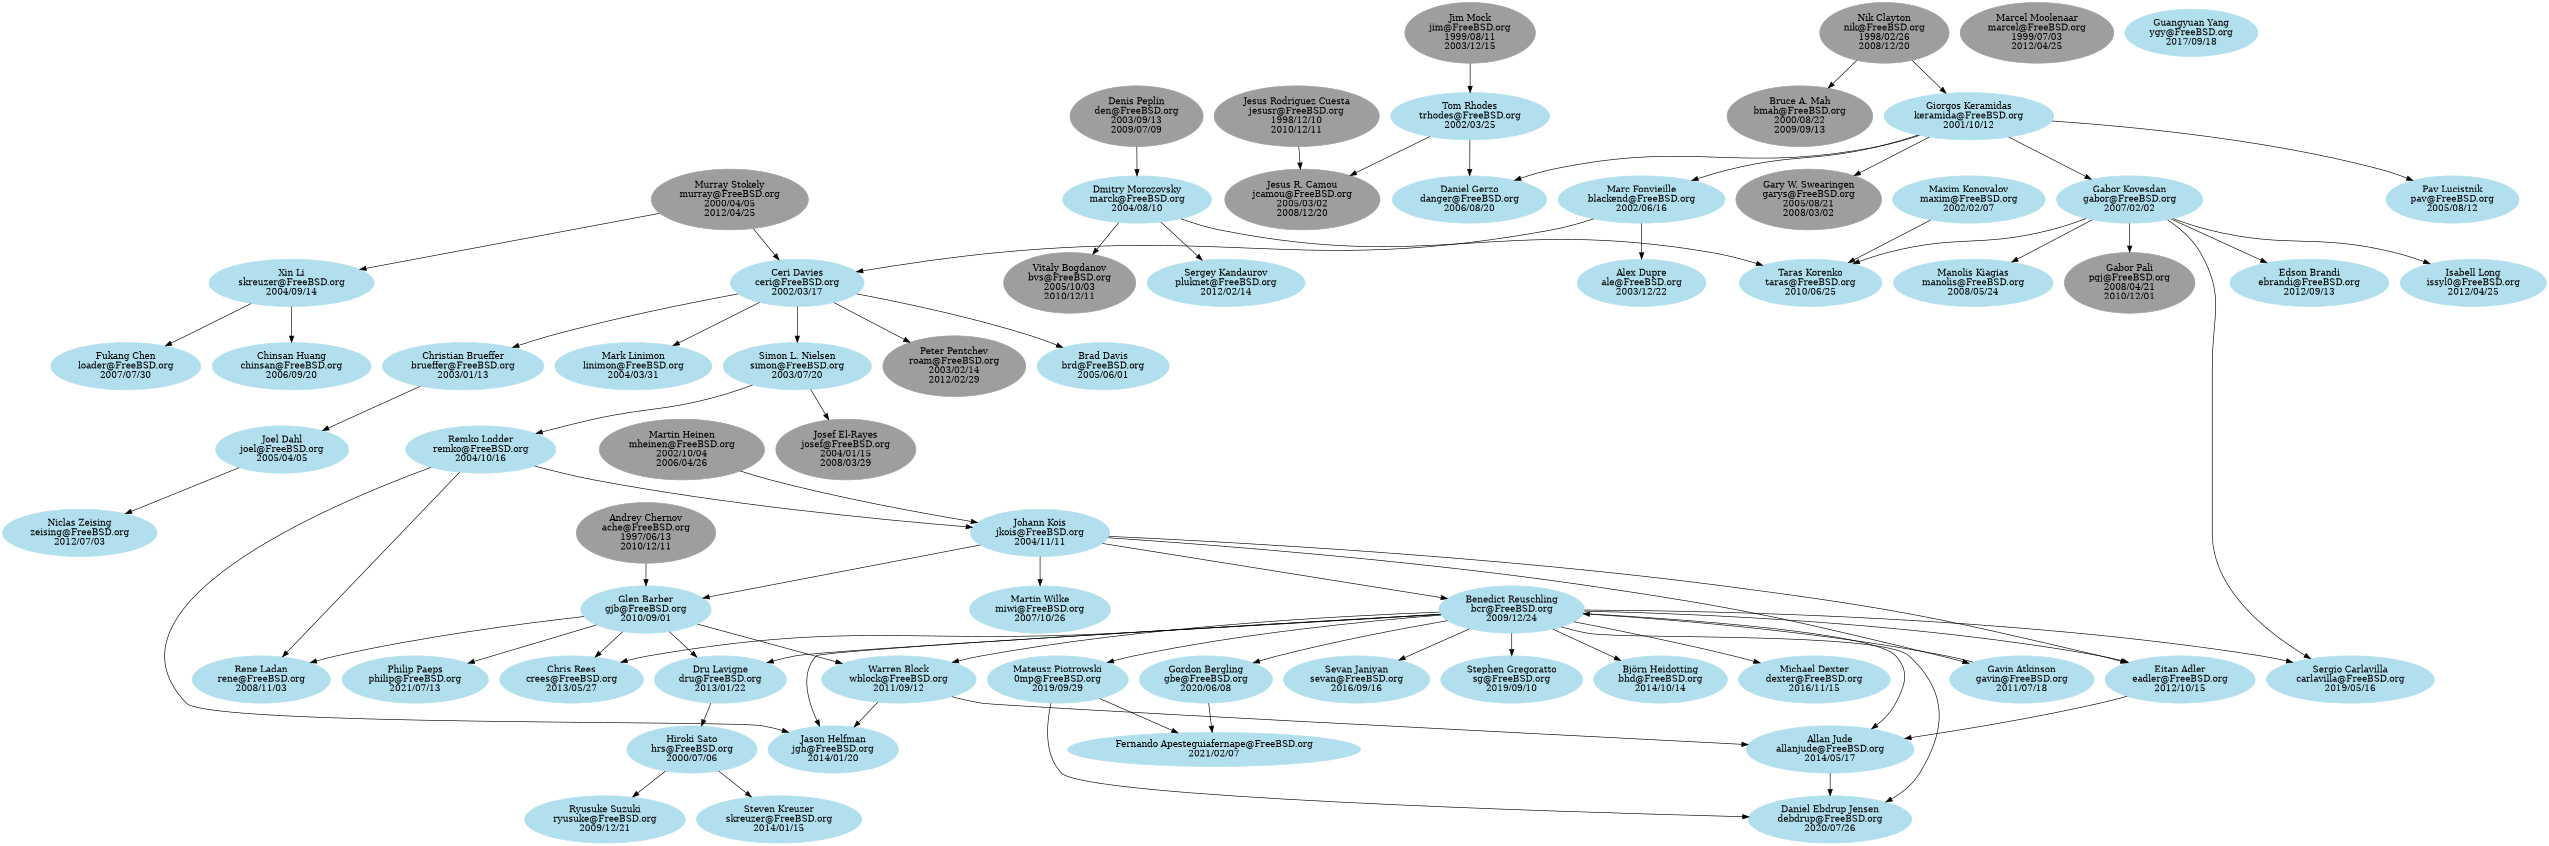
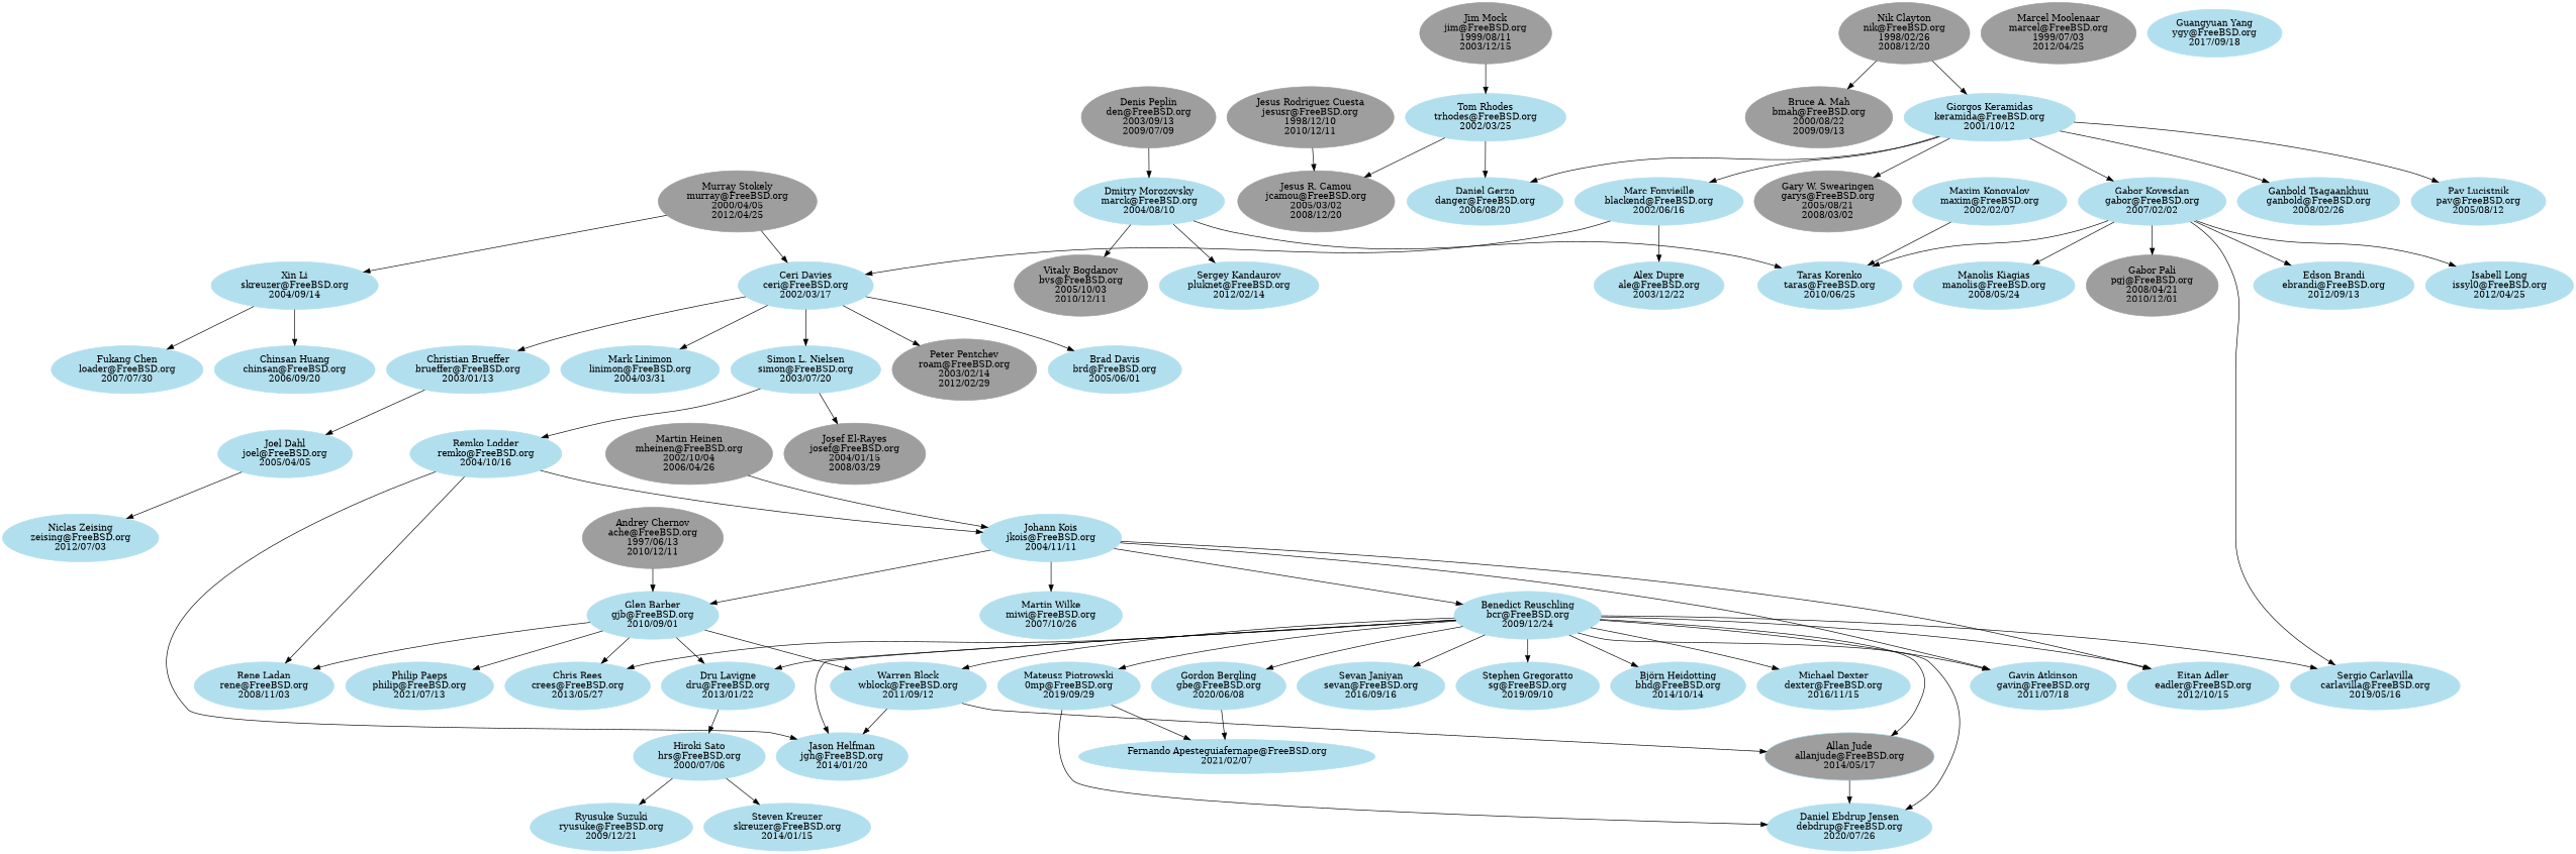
  digraph {
    node [bgcolor=black color=lightblue2 style=filled]
    n1 [color=grey62 label="Andrey Chernov\nache@FreeBSD.org\n1997/06/13\n2010/12/11"]
    n2 [label="Glen Barber\ngjb@FreeBSD.org\n2010/09/01"]
    n3 [color=grey62 label="Bruce A. Mah\nbmah@FreeBSD.org\n2000/08/22\n2009/09/13"]
    n4 [color=grey62 label="Vitaly Bogdanov\nbvs@FreeBSD.org\n2005/10/03\n2010/12/11"]
    n5 [color=grey62 label="Denis Peplin\nden@FreeBSD.org\n2003/09/13\n2009/07/09"]
    n6 [label="Dmitry Morozovsky\nmarck@FreeBSD.org\n2004/08/10"]
    n7 [label="Taras Korenko\ntaras@FreeBSD.org\n2010/06/25"]
    n8 [label="Sergey Kandaurov\npluknet@FreeBSD.org\n2012/02/14"]
    n9 [color=grey62 label="Gary W. Swearingen\ngarys@FreeBSD.org\n2005/08/21\n2008/03/02"]
    n10 [color=grey62 label="Jesus R. Camou\njcamou@FreeBSD.org\n2005/03/02\n2008/12/20"]
    n11 [color=grey62 label="Jesus Rodriguez Cuesta\njesusr@FreeBSD.org\n1998/12/10\n2010/12/11"]
    n12 [color=grey62 label="Jim Mock\njim@FreeBSD.org\n1999/08/11\n2003/12/15"]
    n13 [label="Tom Rhodes\ntrhodes@FreeBSD.org\n2002/03/25"]
    n14 [label="Daniel Gerzo\ndanger@FreeBSD.org\n2006/08/20"]
    n15 [color=grey62 label="Josef El-Rayes\njosef@FreeBSD.org\n2004/01/15\n2008/03/29"]
    n16 [color=grey62 label="Marcel Moolenaar\nmarcel@FreeBSD.org\n1999/07/03\n2012/04/25"]
    n17 [color=grey62 label="Martin Heinen\nmheinen@FreeBSD.org\n2002/10/04\n2006/04/26"]
    n18 [label="Johann Kois\njkois@FreeBSD.org\n2004/11/11"]
    n19 [label="Benedict Reuschling\nbcr@FreeBSD.org\n2009/12/24"]
    n20 [label="Eitan Adler\neadler@FreeBSD.org\n2012/10/15"]
    n21 [label="Gavin Atkinson\ngavin@FreeBSD.org\n2011/07/18"]
    n22 [label="Martin Wilke\nmiwi@FreeBSD.org\n2007/10/26"]
    n23 [color=grey62 label="Murray Stokely\nmurray@FreeBSD.org\n2000/04/05\n2012/04/25"]
    n24 [label="Ceri Davies\nceri@FreeBSD.org\n2002/03/17"]
    n25 [label="Xin Li\nskreuzer@FreeBSD.org\n2004/09/14"]
    n26 [color=grey62 label="Peter Pentchev\nroam@FreeBSD.org\n2003/02/14\n2012/02/29"]
    n27 [label="Brad Davis\nbrd@FreeBSD.org\n2005/06/01"]
    n28 [label="Christian Brueffer\nbrueffer@FreeBSD.org\n2003/01/13"]
    n29 [label="Mark Linimon\nlinimon@FreeBSD.org\n2004/03/31"]
    n30 [label="Simon L. Nielsen\nsimon@FreeBSD.org\n2003/07/20"]
    n31 [label="Chinsan Huang\nchinsan@FreeBSD.org\n2006/09/20"]
    n32 [label="Fukang Chen\nloader@FreeBSD.org\n2007/07/30"]
    n33 [color=grey62 label="Nik Clayton\nnik@FreeBSD.org\n1998/02/26\n2008/12/20"]
    n34 [label="Giorgos Keramidas\nkeramida@FreeBSD.org\n2001/10/12"]
    n35 [label="Marc Fonvieille\nblackend@FreeBSD.org\n2002/06/16"]
    n36 [label="Gabor Kovesdan\ngabor@FreeBSD.org\n2007/02/02"]
+   n37 [label="Ganbold Tsagaankhuu\nganbold@FreeBSD.org\n2008/02/26"]
    n38 [label="Pav Lucistnik\npav@FreeBSD.org\n2005/08/12"]
    n39 [color=grey62 label="Gabor Pali\npgj@FreeBSD.org\n2008/04/21\n2010/12/01"]
    n40 [label="Mateusz Piotrowski\n0mp@FreeBSD.org\n2019/09/29"]
    n41 [label="Daniel Ebdrup Jensen\ndebdrup@FreeBSD.org\n2020/07/26"]
    n42 [label="Fernando Apesteguia\fernape@FreeBSD.org\n2021/02/07"]
    n43 [label="Alex Dupre\nale@FreeBSD.org\n2003/12/22"]
-   n44 [label="Allan Jude\nallanjude@FreeBSD.org\n2014/05/17"]
+   n44 [label="Allan Jude\nallanjude@FreeBSD.org\n2014/05/17" fillcolor=grey62]
    n45 [label="Björn Heidotting\nbhd@FreeBSD.org\n2014/10/14"]
    n46 [label="Sergio Carlavilla\ncarlavilla@FreeBSD.org\n2019/05/16"]
    n47 [label="Chris Rees\ncrees@FreeBSD.org\n2013/05/27"]
    n48 [label="Michael Dexter\ndexter@FreeBSD.org\n2016/11/15"]
    n49 [label="Dru Lavigne\ndru@FreeBSD.org\n2013/01/22"]
    n50 [label="Gordon Bergling\ngbe@FreeBSD.org\n2020/06/08"]
    n51 [label="Jason Helfman\njgh@FreeBSD.org\n2014/01/20"]
    n52 [label="Sevan Janiyan\nsevan@FreeBSD.org\n2016/09/16"]
    n53 [label="Stephen Gregoratto\nsg@FreeBSD.org\n2019/09/10"]
    n54 [label="Warren Block\nwblock@FreeBSD.org\n2011/09/12"]
    n55 [label="Hiroki Sato\nhrs@FreeBSD.org\n2000/07/06"]
    n56 [label="Joel Dahl\njoel@FreeBSD.org\n2005/04/05"]
    n57 [label="Niclas Zeising\nzeising@FreeBSD.org\n2012/07/03"]
    n58 [label="Remko Lodder\nremko@FreeBSD.org\n2004/10/16"]
    n59 [label="Edson Brandi\nebrandi@FreeBSD.org\n2012/09/13"]
    n60 [label="Isabell Long\nissyl0@FreeBSD.org\n2012/04/25"]
    n61 [label="Manolis Kiagias\nmanolis@FreeBSD.org\n2008/05/24"]
    n62 [label="Philip Paeps\nphilip@FreeBSD.org\n2021/07/13"]
    n63 [label="Rene Ladan\nrene@FreeBSD.org\n2008/11/03"]
    n64 [label="Ryusuke Suzuki\nryusuke@FreeBSD.org\n2009/12/21"]
    n65 [label="Steven Kreuzer\nskreuzer@FreeBSD.org\n2014/01/15"]
    n66 [label="Maxim Konovalov\nmaxim@FreeBSD.org\n2002/02/07"]
    n67 [label="Guangyuan Yang\nygy@FreeBSD.org\n2017/09/18"]
    n1 -> n2
    n2 -> n47
    n2 -> n49
    n2 -> n54
    n2 -> n62
    n2 -> n63
    n5 -> n6
    n6 -> n4
    n6 -> n7
    n6 -> n8
    n11 -> n10
    n12 -> n13
    n13 -> n10
    n13 -> n14
    n17 -> n18
    n18 -> n2
    n18 -> n19
    n18 -> n20
    n18 -> n21
    n18 -> n22
    n19 -> n20
-   n21 -> n19
+   n19 -> n21
    n19 -> n40
    n19 -> n41
    n19 -> n44
    n19 -> n45
    n19 -> n46
    n19 -> n47
    n19 -> n48
    n19 -> n49
    n19 -> n50
    n19 -> n51
    n19 -> n52
    n19 -> n53
    n19 -> n54
-   n20 -> n44
    n23 -> n24
    n23 -> n25
    n24 -> n26
    n24 -> n27
    n24 -> n28
    n24 -> n29
    n24 -> n30
    n25 -> n31
    n25 -> n32
    n28 -> n56
    n30 -> n15
    n30 -> n58
    n33 -> n3
    n33 -> n34
    n34 -> n9
    n34 -> n14
    n34 -> n35
    n34 -> n36
+   n34 -> n37
    n34 -> n38
    n35 -> n24
    n35 -> n43
    n36 -> n7
    n36 -> n39
    n36 -> n46
    n36 -> n59
    n36 -> n60
    n36 -> n61
    n40 -> n41
    n40 -> n42
    n44 -> n41
    n49 -> n55
    n50 -> n42
    n54 -> n44
    n54 -> n51
    n55 -> n64
    n55 -> n65
    n56 -> n57
    n58 -> n18
    n58 -> n51
    n58 -> n63
    n66 -> n7
  }
